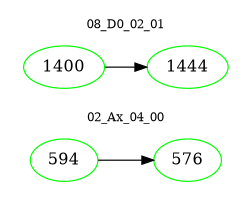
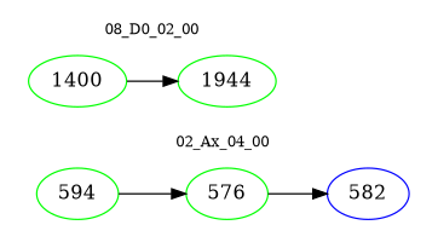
  digraph {
    rankdir=LR
    node [color=green]
    edge [color=black]
    n1 [label=594]
    n2 [label=576]
+   n3 [color=blue label=582]
    n4 [label=1400]
-   n5 [label=1444]
+   n5 [label=1944]
    subgraph cluster_1 {
      color=white
      fontsize=10
      label="02_Ax_04_00"
      n1
      n2
+     n3
    }
    subgraph cluster_2 {
      color=white
      fontsize=10
-     label="08_D0_02_01"
+     label="08_D0_02_00"
      n4
      n5
    }
    n1 -> n2
+   n2 -> n3
    n4 -> n5
  }
